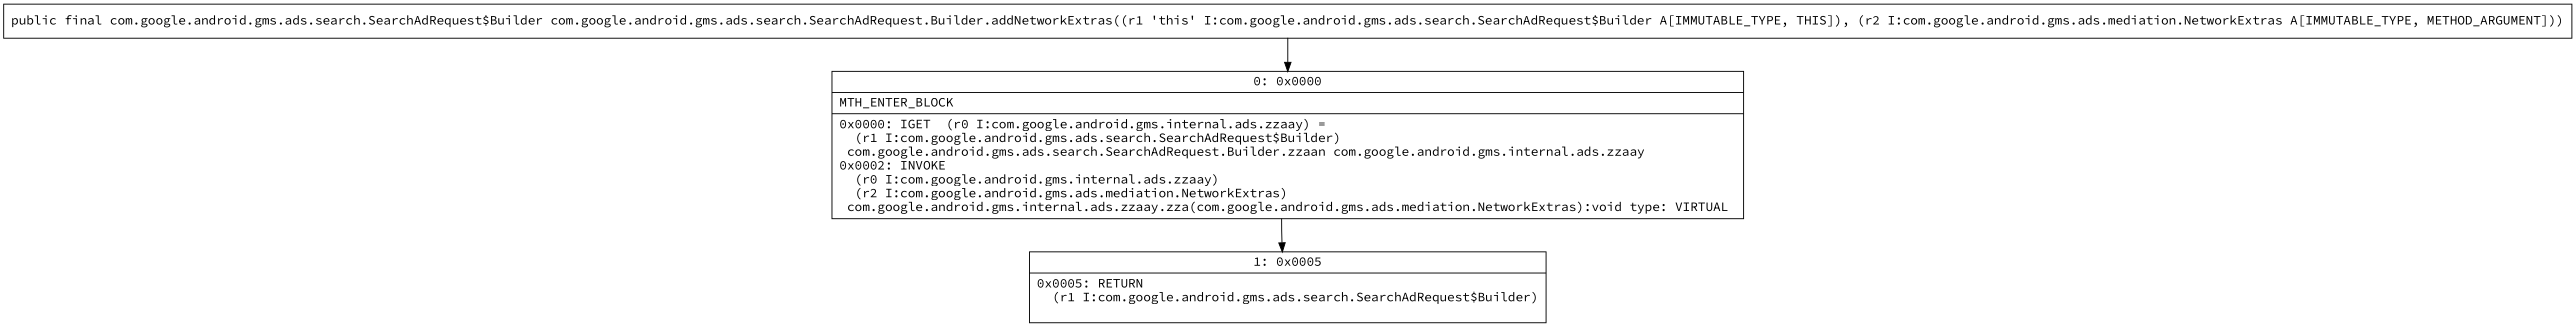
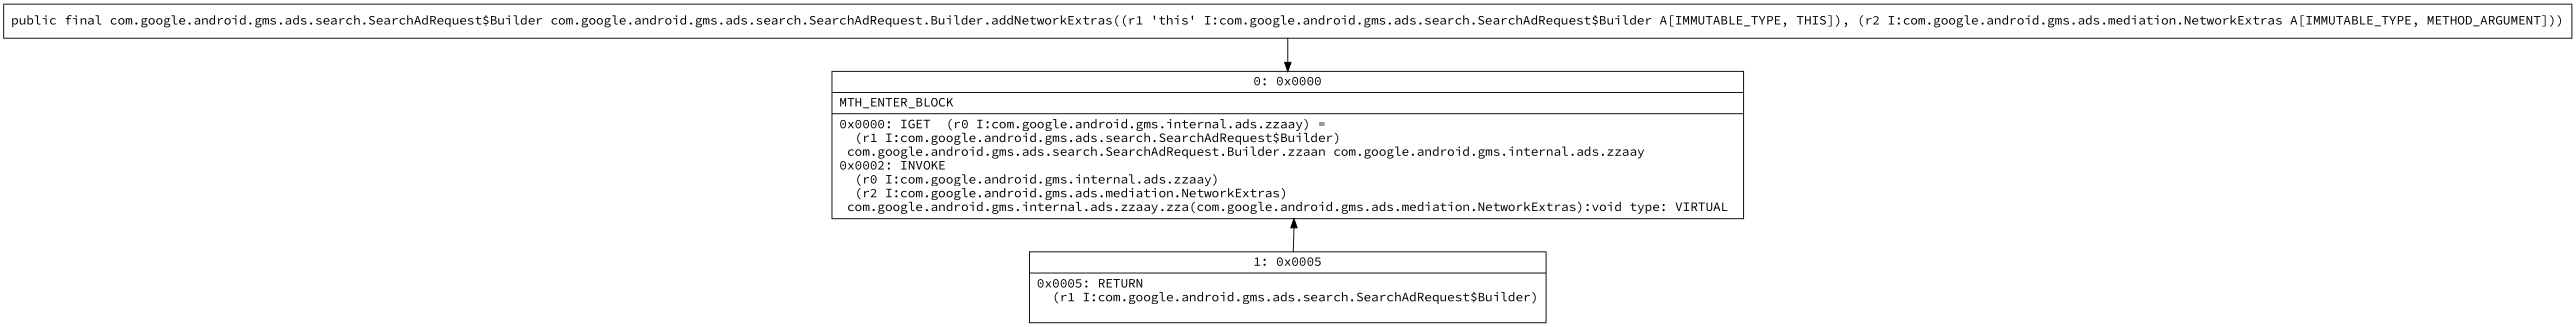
  digraph {
    fontname="Source Code Pro"
    node [shape=record fontname="Source Code Pro"]
    edge [fontname="Source Code Pro"]
    n1 [label="{0\:\ 0x0000|MTH_ENTER_BLOCK\l|0x0000: IGET  (r0 I:com.google.android.gms.internal.ads.zzaay) = \l  (r1 I:com.google.android.gms.ads.search.SearchAdRequest$Builder)\l com.google.android.gms.ads.search.SearchAdRequest.Builder.zzaan com.google.android.gms.internal.ads.zzaay \l0x0002: INVOKE  \l  (r0 I:com.google.android.gms.internal.ads.zzaay)\l  (r2 I:com.google.android.gms.ads.mediation.NetworkExtras)\l com.google.android.gms.internal.ads.zzaay.zza(com.google.android.gms.ads.mediation.NetworkExtras):void type: VIRTUAL \l}"]
    n2 [label="{1\:\ 0x0005|0x0005: RETURN  \l  (r1 I:com.google.android.gms.ads.search.SearchAdRequest$Builder)\l \l}"]
    n3 [label="{public final com.google.android.gms.ads.search.SearchAdRequest$Builder com.google.android.gms.ads.search.SearchAdRequest.Builder.addNetworkExtras((r1 'this' I:com.google.android.gms.ads.search.SearchAdRequest$Builder A[IMMUTABLE_TYPE, THIS]), (r2 I:com.google.android.gms.ads.mediation.NetworkExtras A[IMMUTABLE_TYPE, METHOD_ARGUMENT])) }"]
-   n1 -> n2
+   n2 -> n1
    n3 -> n1
  }
